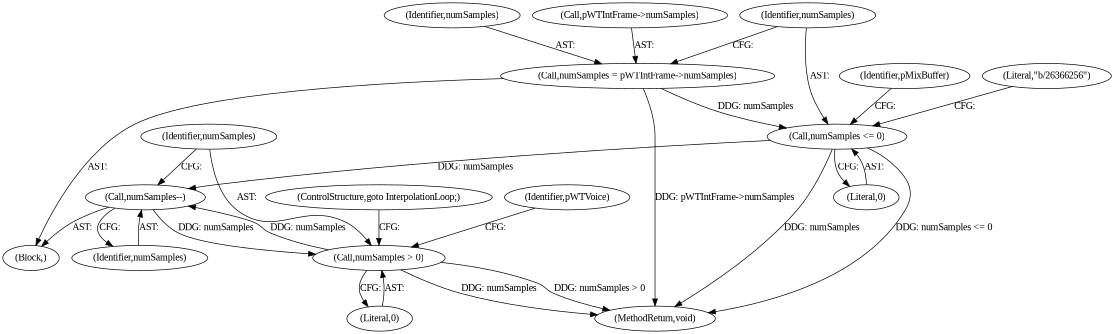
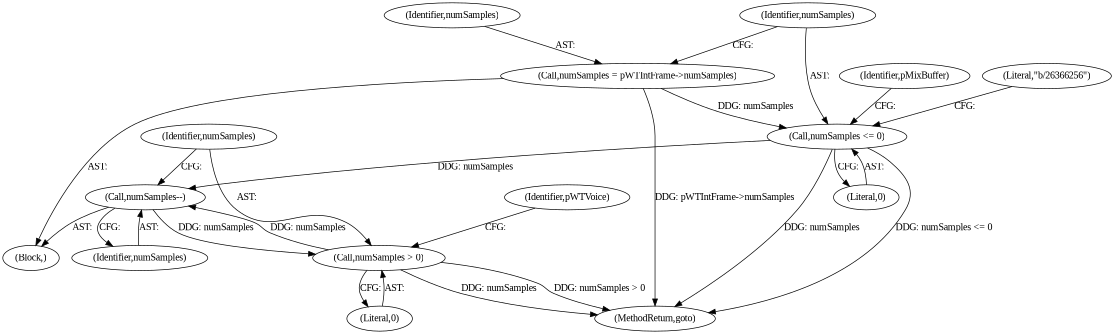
  digraph {
    fontname="Liberation Serif"
    node [fontname="Liberation Serif"]
    edge [fontname="Liberation Serif"]
    n1 [label="(Call,numSamples = pWTIntFrame->numSamples)"]
    n2 [label="(Call,numSamples <= 0)"]
    n3 [label="(Block,)"]
-   n4 [label="(MethodReturn,void)"]
+   n4 [label="(MethodReturn,goto)"]
    n5 [label="(Call,numSamples--)"]
    n6 [label="(Literal,0)"]
-   n7 [label="(Call,pWTIntFrame->numSamples)"]
    n8 [label="(Call,numSamples > 0)"]
    n9 [label="(Identifier,numSamples)"]
    n10 [label="(Literal,0)"]
-   n11 [label="(ControlStructure,goto InterpolationLoop;)"]
    n12 [label="(Identifier,pMixBuffer)"]
    n13 [label="(Identifier,numSamples)"]
    n14 [label="(Identifier,pWTVoice)"]
    n15 [label="(Identifier,numSamples)"]
    n16 [label="(Identifier,numSamples)"]
    n17 [label="(Literal,\"b/26366256\")"]
    n1 -> n2 [label="DDG: numSamples"]
    n1 -> n3 [label="AST: "]
    n1 -> n4 [label="DDG: pWTIntFrame->numSamples"]
    n2 -> n4 [label="DDG: numSamples"]
    n2 -> n4 [label="DDG: numSamples <= 0"]
    n2 -> n5 [label="DDG: numSamples"]
    n2 -> n6 [label="CFG: "]
    n5 -> n3 [label="AST: "]
    n5 -> n8 [label="DDG: numSamples"]
    n5 -> n9 [label="CFG: "]
    n6 -> n2 [label="AST: "]
-   n7 -> n1 [label="AST: "]
    n8 -> n4 [label="DDG: numSamples"]
    n8 -> n4 [label="DDG: numSamples > 0"]
    n8 -> n5 [label="DDG: numSamples"]
    n8 -> n10 [label="CFG: "]
    n9 -> n5 [label="AST: "]
    n10 -> n8 [label="AST: "]
-   n11 -> n8 [label="CFG: "]
    n12 -> n2 [label="CFG: "]
    n13 -> n1 [label="CFG: "]
    n13 -> n2 [label="AST: "]
    n14 -> n8 [label="CFG: "]
    n15 -> n1 [label="AST: "]
    n16 -> n5 [label="CFG: "]
    n16 -> n8 [label="AST: "]
    n17 -> n2 [label="CFG: "]
  }
